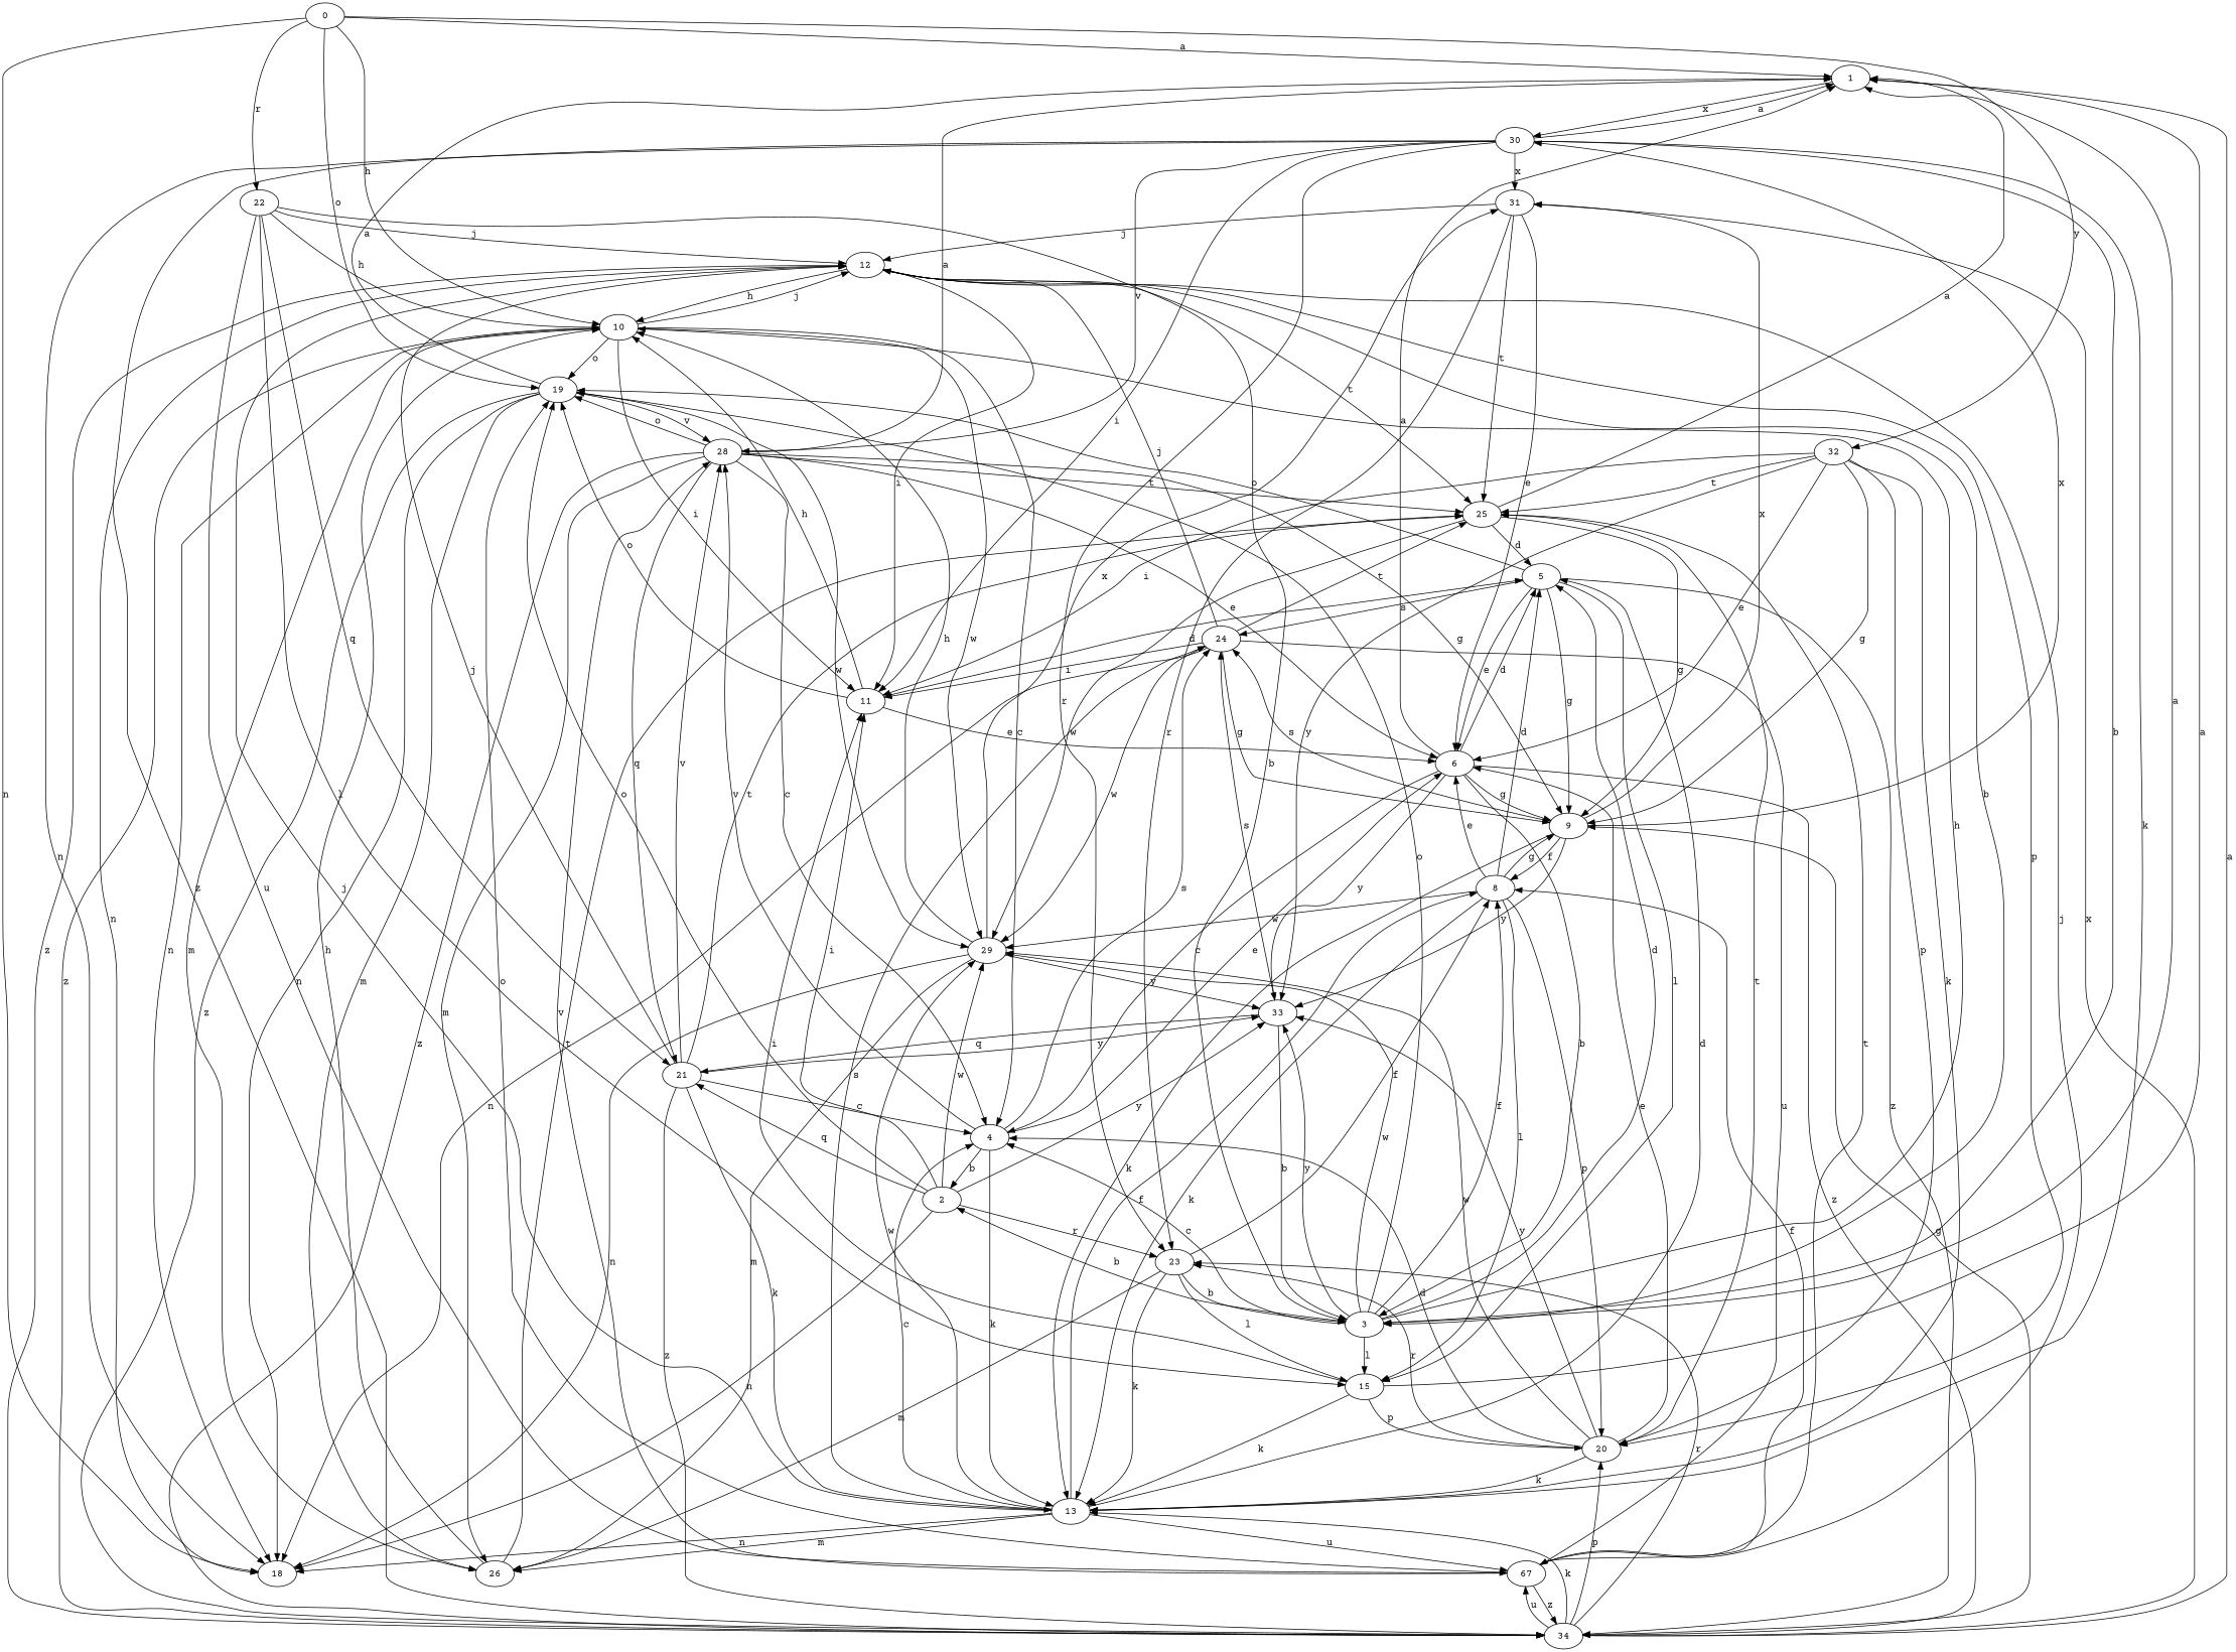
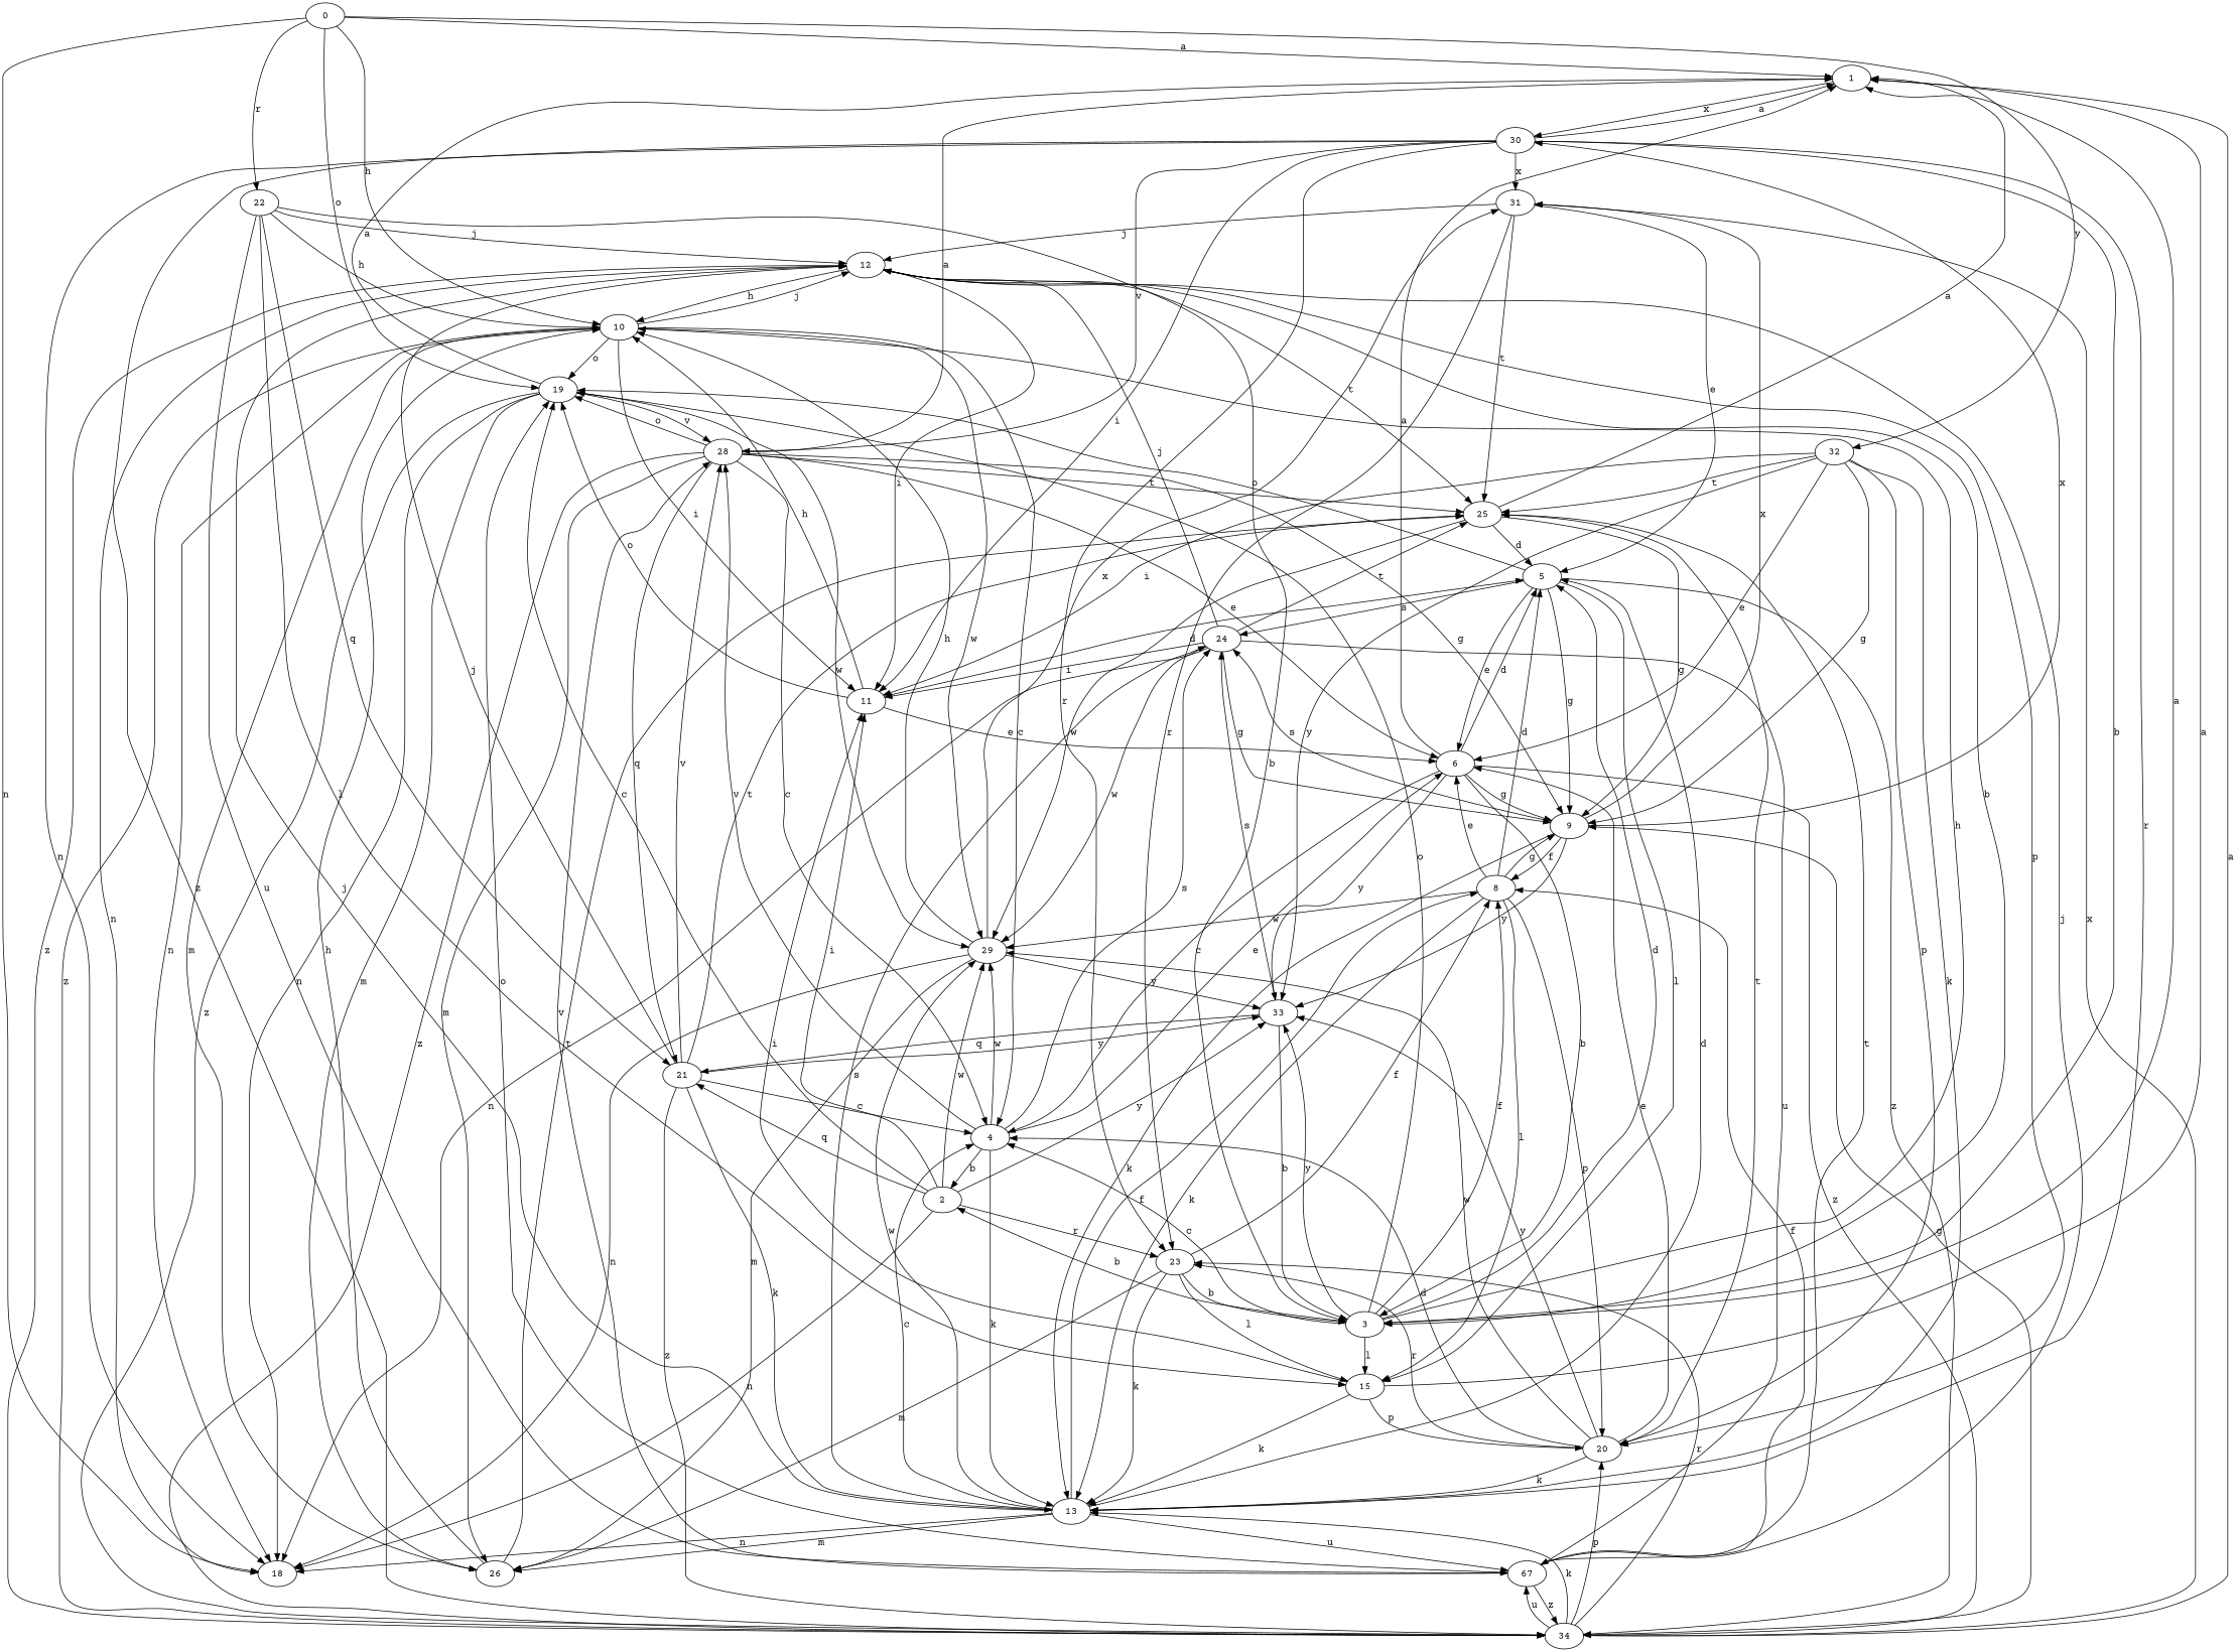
  strict digraph {
    fontname="Courier Prime"
    node [fontname="Courier Prime"]
    edge [fontname="Courier Prime"]
    0
    1
    10
    18
    19
    22
    32
    30
    11
    29
    4
    34
    12
    n14 [label=26]
    28
    21
    3
    15
    n19 [label=67]
    33
    6
    13
    9
    20
    25
    23
    31
    2
    5
    8
    24
    0 -> 1 [label=a]
    0 -> 10 [label=h]
    0 -> 18 [label=n]
    0 -> 19 [label=o]
    0 -> 22 [label=r]
    0 -> 32 [label=y]
    1 -> 30 [label=x]
    10 -> 18 [label=n]
    10 -> 19 [label=o]
    10 -> 11 [label=i]
    10 -> 29 [label=w]
    10 -> 4 [label=c]
    10 -> 34 [label=z]
    10 -> 12 [label=j]
    10 -> n14 [label=m]
    19 -> 1 [label=a]
    19 -> 18 [label=n]
    19 -> 29 [label=w]
    19 -> 34 [label=z]
    19 -> n14 [label=m]
    19 -> 28 [label=v]
    22 -> 10 [label=h]
    22 -> 12 [label=j]
    22 -> 21 [label=q]
    22 -> 3 [label=b]
    22 -> 15 [label=l]
    22 -> n19 [label=u]
    32 -> 11 [label=i]
    32 -> 33 [label=y]
    32 -> 6 [label=e]
    32 -> 13 [label=k]
    32 -> 9 [label=g]
    32 -> 20 [label=p]
    32 -> 25 [label=t]
    30 -> 1 [label=a]
    30 -> 18 [label=n]
    30 -> 11 [label=i]
    30 -> 34 [label=z]
    30 -> 28 [label=v]
    30 -> 3 [label=b]
-   30 -> 13 [label=k]
+   30 -> 13 [label=r]
    30 -> 23 [label=r]
    30 -> 31 [label=x]
    11 -> 10 [label=h]
    11 -> 19 [label=o]
    11 -> 6 [label=e]
    11 -> 5 [label=d]
    29 -> 10 [label=h]
    29 -> 18 [label=n]
    29 -> n14 [label=m]
    29 -> 33 [label=y]
    29 -> 31 [label=x]
    4 -> 28 [label=v]
    4 -> 6 [label=e]
    4 -> 13 [label=k]
    4 -> 2 [label=b]
    4 -> 24 [label=s]
    34 -> 1 [label=a]
    34 -> n19 [label=u]
    34 -> 13 [label=k]
    34 -> 9 [label=g]
    34 -> 20 [label=p]
    34 -> 23 [label=r]
    34 -> 31 [label=x]
    12 -> 10 [label=h]
    12 -> 18 [label=n]
    12 -> 11 [label=i]
    12 -> 34 [label=z]
    12 -> 3 [label=b]
    12 -> 20 [label=p]
    12 -> 25 [label=t]
    n14 -> 10 [label=h]
    n14 -> 25 [label=t]
    28 -> 1 [label=a]
    28 -> 19 [label=o]
    28 -> 4 [label=c]
    28 -> 34 [label=z]
    28 -> n14 [label=m]
    28 -> 21 [label=q]
    28 -> 6 [label=e]
    28 -> 9 [label=g]
    28 -> 25 [label=t]
    21 -> 4 [label=c]
    21 -> 34 [label=z]
    21 -> 12 [label=j]
    21 -> 28 [label=v]
    21 -> 33 [label=y]
    21 -> 13 [label=k]
    21 -> 25 [label=t]
    3 -> 1 [label=a]
    3 -> 10 [label=h]
    3 -> 19 [label=o]
-   3 -> 29 [label=w]
+   4 -> 29 [label=w]
    3 -> 4 [label=c]
    3 -> 15 [label=l]
    3 -> 33 [label=y]
    3 -> 2 [label=b]
    3 -> 5 [label=d]
    3 -> 8 [label=f]
    15 -> 1 [label=a]
    15 -> 11 [label=i]
    15 -> 13 [label=k]
    15 -> 20 [label=p]
    n19 -> 19 [label=o]
    n19 -> 34 [label=z]
    n19 -> 12 [label=j]
    n19 -> 28 [label=v]
    n19 -> 25 [label=t]
    n19 -> 8 [label=f]
    33 -> 21 [label=q]
    33 -> 3 [label=b]
    33 -> 24 [label=s]
    6 -> 1 [label=a]
    6 -> 4 [label=c]
    6 -> 34 [label=z]
    6 -> 3 [label=b]
    6 -> 33 [label=y]
    6 -> 9 [label=g]
    6 -> 5 [label=d]
    13 -> 18 [label=n]
    13 -> 29 [label=w]
    13 -> 4 [label=c]
    13 -> 12 [label=j]
    13 -> n14 [label=m]
    13 -> n19 [label=u]
    13 -> 5 [label=d]
    13 -> 8 [label=f]
    13 -> 24 [label=s]
    9 -> 30 [label=x]
    9 -> 33 [label=y]
    9 -> 13 [label=k]
    9 -> 31 [label=x]
    9 -> 8 [label=f]
    9 -> 24 [label=s]
    20 -> 29 [label=w]
    20 -> 4 [label=d]
    20 -> 33 [label=y]
    20 -> 6 [label=e]
    20 -> 13 [label=k]
    20 -> 25 [label=t]
    20 -> 23 [label=r]
    25 -> 1 [label=a]
    25 -> 29 [label=w]
    25 -> 9 [label=g]
    25 -> 5 [label=d]
    23 -> n14 [label=m]
    23 -> 3 [label=b]
    23 -> 15 [label=l]
    23 -> 13 [label=k]
    23 -> 8 [label=f]
    31 -> 12 [label=j]
-   31 -> 6 [label=e]
+   31 -> 5 [label=e]
    31 -> 25 [label=t]
    31 -> 23 [label=r]
    2 -> 18 [label=n]
-   2 -> 19 [label=o]
+   2 -> 19 [label=c]
    2 -> 11 [label=i]
    2 -> 29 [label=w]
    2 -> 21 [label=q]
    2 -> 33 [label=y]
    2 -> 23 [label=r]
    5 -> 19 [label=o]
    5 -> 34 [label=z]
    5 -> 15 [label=l]
    5 -> 6 [label=e]
    5 -> 9 [label=g]
    5 -> 24 [label=s]
    8 -> 29 [label=w]
    8 -> 15 [label=l]
    8 -> 6 [label=e]
    8 -> 13 [label=k]
    8 -> 9 [label=g]
    8 -> 20 [label=p]
    8 -> 5 [label=d]
    24 -> 18 [label=n]
    24 -> 11 [label=i]
    24 -> 29 [label=w]
    24 -> 12 [label=j]
    24 -> n19 [label=u]
    24 -> 9 [label=g]
    24 -> 25 [label=t]
  }
